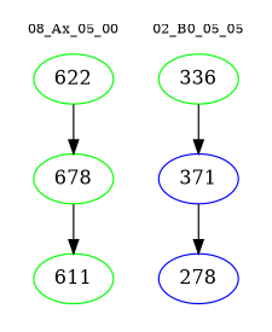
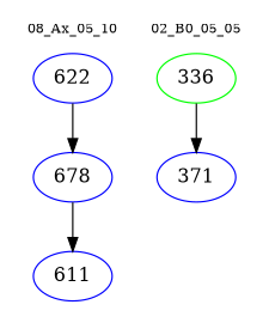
  digraph {
    node [color=blue]
    edge [color=black]
-   n1 [color=green label=622]
-   n2 [color=green label=678]
-   n3 [color=green label=611]
+   n1 [label=622]
+   n2 [label=678]
+   n3 [label=611]
    n4 [color=green label=336]
    n5 [label=371]
-   n6 [label=278]
    subgraph cluster_1 {
      color=white
      fontsize=10
-     label="08_Ax_05_00"
+     label="08_Ax_05_10"
      n1
      n2
      n3
    }
    subgraph cluster_2 {
      color=white
      fontsize=10
      label="02_B0_05_05"
      n4
      n5
-     n6
    }
    n1 -> n2
    n2 -> n3
    n4 -> n5
-   n5 -> n6
  }
